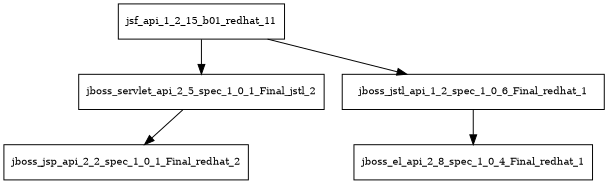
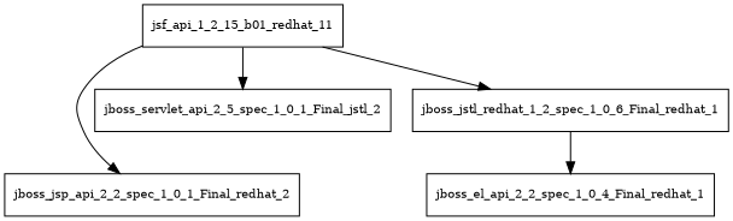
  digraph {
    node [fontsize=10.0 shape=box]
    jsf_api_1_2_15_b01_redhat_11
    jboss_jsp_api_2_2_spec_1_0_1_Final_redhat_2
-   jboss_jstl_api_1_2_spec_1_0_6_Final_redhat_1
+   jboss_jstl_api_1_2_spec_1_0_6_Final_redhat_1 [label=jboss_jstl_redhat_1_2_spec_1_0_6_Final_redhat_1]
    n4 [label=jboss_servlet_api_2_5_spec_1_0_1_Final_jstl_2]
-   jboss_el_api_2_2_spec_1_0_4_Final_redhat_1 [label=jboss_el_api_2_8_spec_1_0_4_Final_redhat_1]
-   n4 -> jboss_jsp_api_2_2_spec_1_0_1_Final_redhat_2
+   jboss_el_api_2_2_spec_1_0_4_Final_redhat_1
+   jsf_api_1_2_15_b01_redhat_11 -> jboss_jsp_api_2_2_spec_1_0_1_Final_redhat_2
    jsf_api_1_2_15_b01_redhat_11 -> jboss_jstl_api_1_2_spec_1_0_6_Final_redhat_1
    jsf_api_1_2_15_b01_redhat_11 -> n4
    jboss_jstl_api_1_2_spec_1_0_6_Final_redhat_1 -> jboss_el_api_2_2_spec_1_0_4_Final_redhat_1
  }
